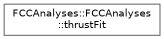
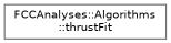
  digraph {
    rankdir=LR
-   n1 [color=grey40 fillcolor=white fontname=Helvetica fontsize=10 height=0.2 label="FCCAnalyses::FCCAnalyses\l::thrustFit" shape=box style=filled width=0.4]
+   n1 [color=grey40 fillcolor=white fontname=Helvetica fontsize=10 height=0.2 label="FCCAnalyses::Algorithms\l::thrustFit" shape=box style=filled width=0.4]
  }
